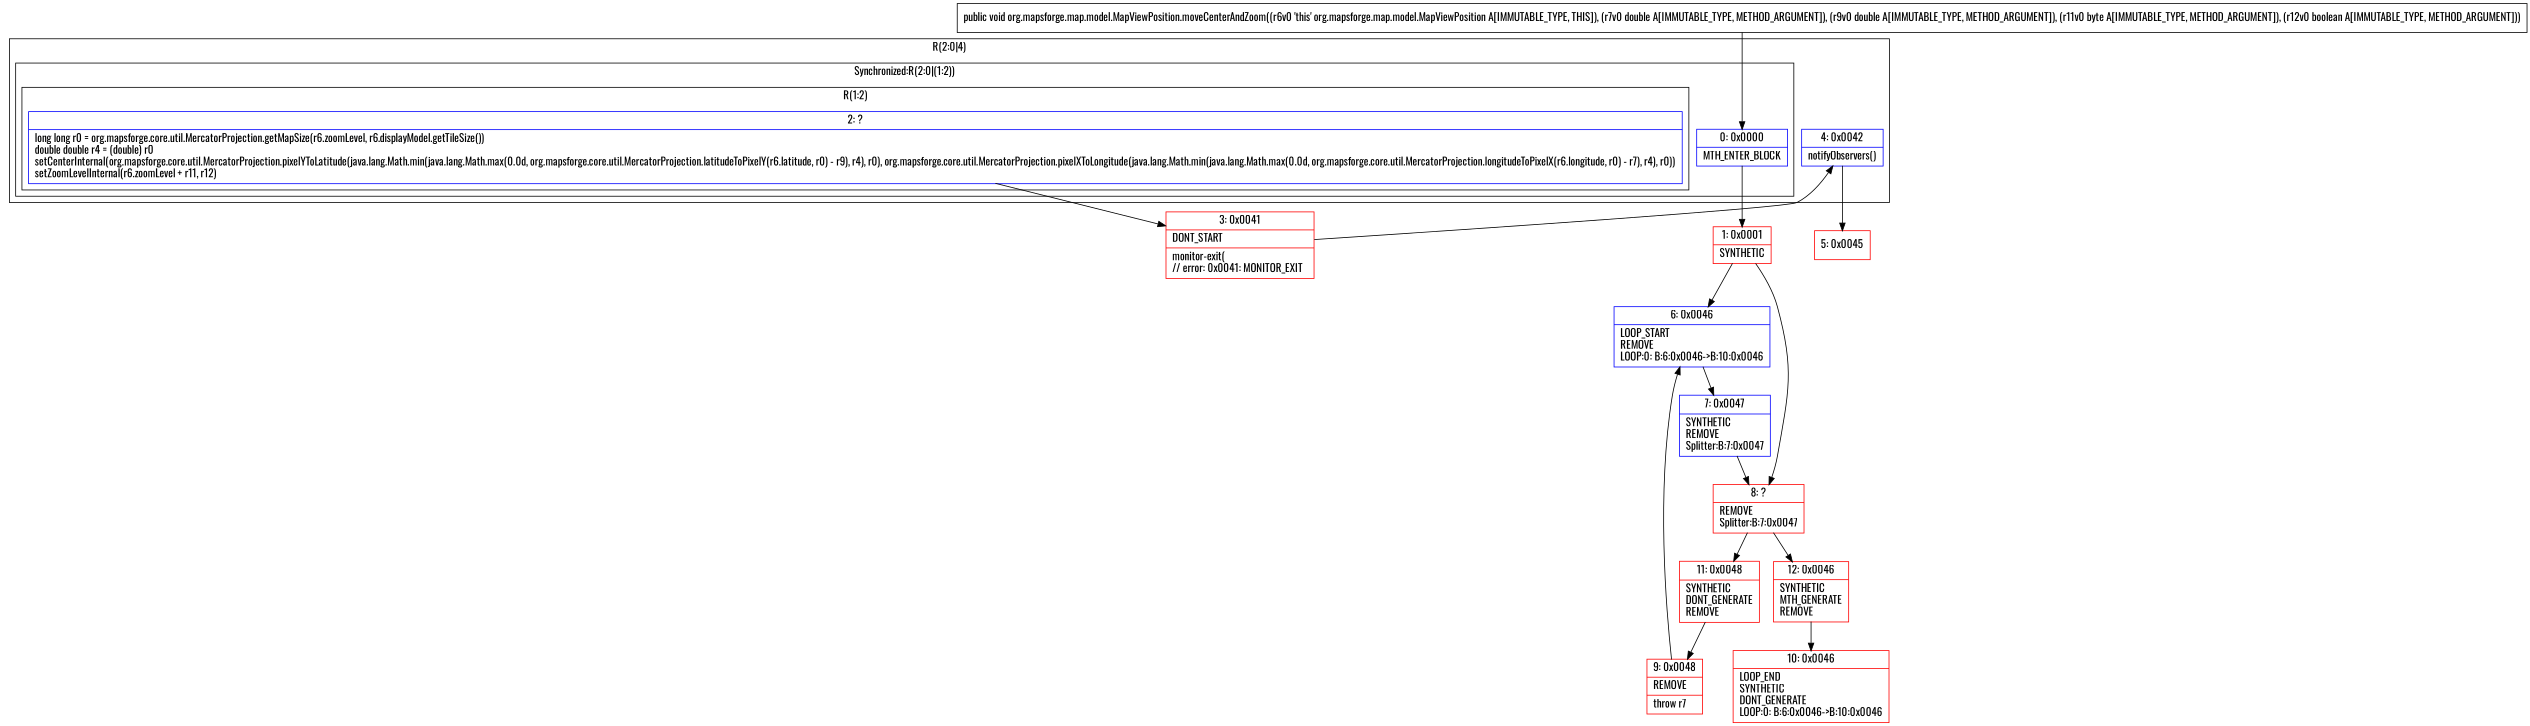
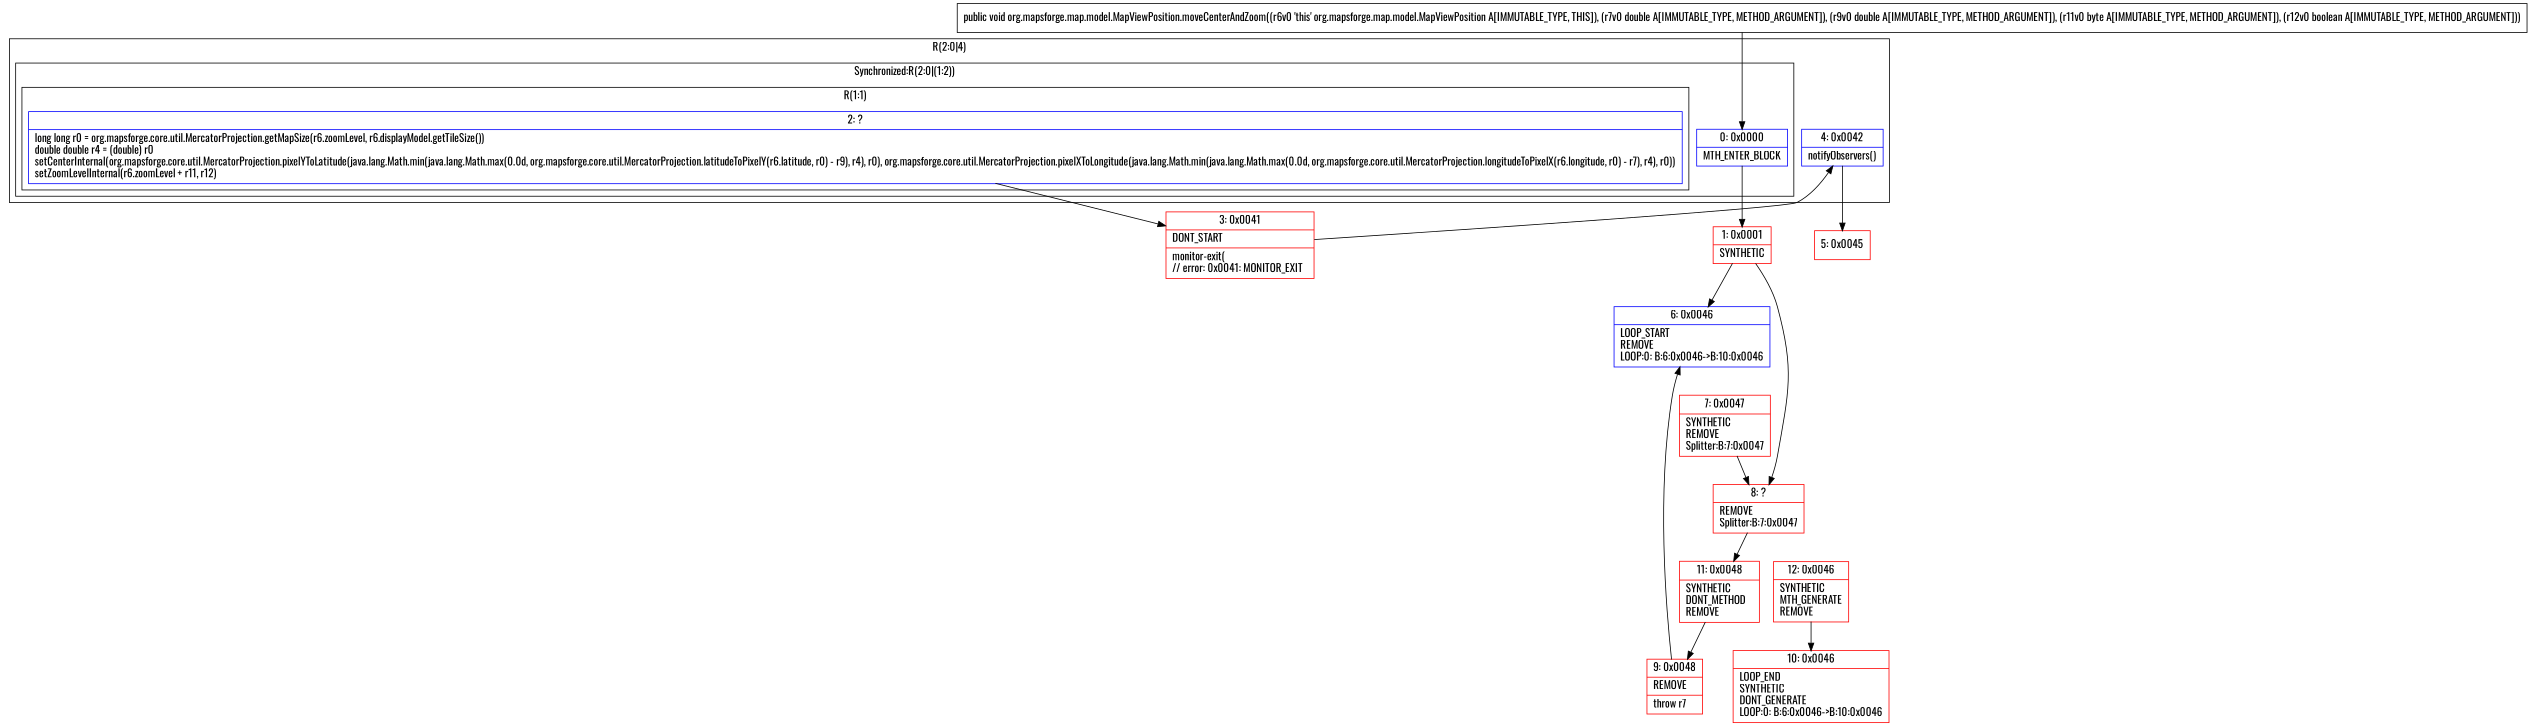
  digraph {
    fontname=Oswald
    node [color=red fontname=Oswald shape=record]
    edge [fontname=Oswald]
    n1 [color=blue label="{2\:\ ?|long long r0 = org.mapsforge.core.util.MercatorProjection.getMapSize(r6.zoomLevel, r6.displayModel.getTileSize())\ldouble double r4 = (double) r0\lsetCenterInternal(org.mapsforge.core.util.MercatorProjection.pixelYToLatitude(java.lang.Math.min(java.lang.Math.max(0.0d, org.mapsforge.core.util.MercatorProjection.latitudeToPixelY(r6.latitude, r0) \- r9), r4), r0), org.mapsforge.core.util.MercatorProjection.pixelXToLongitude(java.lang.Math.min(java.lang.Math.max(0.0d, org.mapsforge.core.util.MercatorProjection.longitudeToPixelX(r6.longitude, r0) \- r7), r4), r0))\lsetZoomLevelInternal(r6.zoomLevel + r11, r12)\l}"]
    n2 [color=blue label="{0\:\ 0x0000|MTH_ENTER_BLOCK\l}"]
    n3 [color=blue label="{4\:\ 0x0042|notifyObservers()\l}"]
    n4 [label="{3\:\ 0x0041|DONT_START\l|monitor\-exit(\l\/\/ error: 0x0041: MONITOR_EXIT  \l}"]
    n5 [label="{1\:\ 0x0001|SYNTHETIC\l}"]
    n6 [label="{5\:\ 0x0045}"]
    n7 [color=blue label="{6\:\ 0x0046|LOOP_START\lREMOVE\lLOOP:0: B:6:0x0046\-\>B:10:0x0046\l}"]
    n8 [label="{8\:\ ?|REMOVE\lSplitter:B:7:0x0047\l}"]
-   n9 [color=blue label="{7\:\ 0x0047|SYNTHETIC\lREMOVE\lSplitter:B:7:0x0047\l}"]
-   n10 [label="{11\:\ 0x0048|SYNTHETIC\lDONT_GENERATE\lREMOVE\l}"]
+   n9 [label="{7\:\ 0x0047|SYNTHETIC\lREMOVE\lSplitter:B:7:0x0047\l}"]
+   n10 [label="{11\:\ 0x0048|SYNTHETIC\lDONT_METHOD\lREMOVE\l}"]
    n11 [label="{12\:\ 0x0046|SYNTHETIC\lMTH_GENERATE\lREMOVE\l}"]
    n12 [label="{10\:\ 0x0046|LOOP_END\lSYNTHETIC\lDONT_GENERATE\lLOOP:0: B:6:0x0046\-\>B:10:0x0046\l}"]
    n13 [label="{9\:\ 0x0048|REMOVE\l|throw r7\l}"]
    n14 [label="{public void org.mapsforge.map.model.MapViewPosition.moveCenterAndZoom((r6v0 'this' org.mapsforge.map.model.MapViewPosition A[IMMUTABLE_TYPE, THIS]), (r7v0 double A[IMMUTABLE_TYPE, METHOD_ARGUMENT]), (r9v0 double A[IMMUTABLE_TYPE, METHOD_ARGUMENT]), (r11v0 byte A[IMMUTABLE_TYPE, METHOD_ARGUMENT]), (r12v0 boolean A[IMMUTABLE_TYPE, METHOD_ARGUMENT])) }" color=""]
    subgraph cluster_1 {
      label="R(2:0|4)"
      n3
      subgraph cluster_2 {
        label="Synchronized:R(2:0|(1:2))"
        n2
        subgraph cluster_3 {
-         label="R(1:2)"
+         label="R(1:1)"
          n1
        }
      }
    }
    n1 -> n4
    n2 -> n5
    n3 -> n6
    n4 -> n3
    n5 -> n7
    n5 -> n8
-   n7 -> n9
    n8 -> n10
-   n8 -> n11
    n9 -> n8
    n10 -> n13
    n11 -> n12
    n13 -> n7
    n14 -> n2
  }
